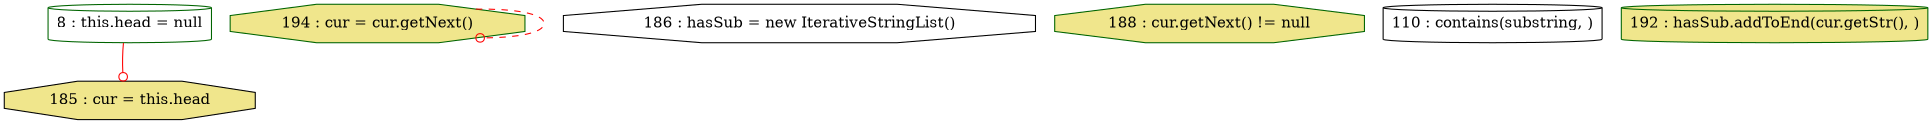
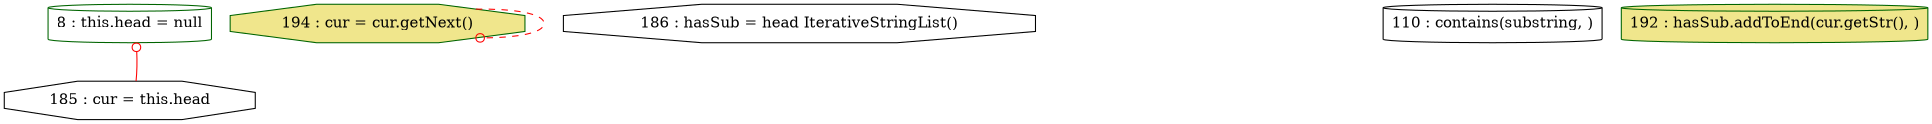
  digraph {
    node [color=darkgreen fillcolor=white shape=octagon style=filled]
    edge [arrowhead=odot color=red]
    "8 : this.head = null" [shape=cylinder]
-   "185 : cur = this.head" [color=black fillcolor=khaki]
+   "185 : cur = this.head" [color=black]
    "194 : cur = cur.getNext()" [fillcolor=khaki]
-   "186 : hasSub = new IterativeStringList()" [color=black]
-   "188 : cur.getNext() != null" [fillcolor=khaki]
+   "186 : hasSub = new IterativeStringList()" [color=black label="186 : hasSub = head IterativeStringList()"]
    n6 [color=black label="110 : contains(substring, )" shape=cylinder]
    "192 : hasSub.addToEnd(cur.getStr(), )" [fillcolor=khaki shape=cylinder]
-   "8 : this.head = null" -> "185 : cur = this.head"
+   "185 : cur = this.head" -> "8 : this.head = null"
    "194 : cur = cur.getNext()" -> "194 : cur = cur.getNext()" [style=dashed]
  }
